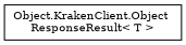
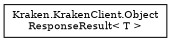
  digraph {
    rankdir=LR
    fontname="DejaVu Serif"
-   n1 [color=black fillcolor=white fontname="DejaVu Serif" fontsize=10 height=0.2 label="Object.KrakenClient.Object\lResponseResult\< T \>" shape=record style=filled width=0.4]
+   n1 [color=black fillcolor=white fontname="DejaVu Serif" fontsize=10 height=0.2 label="Kraken.KrakenClient.Object\lResponseResult\< T \>" shape=record style=filled width=0.4]
  }
